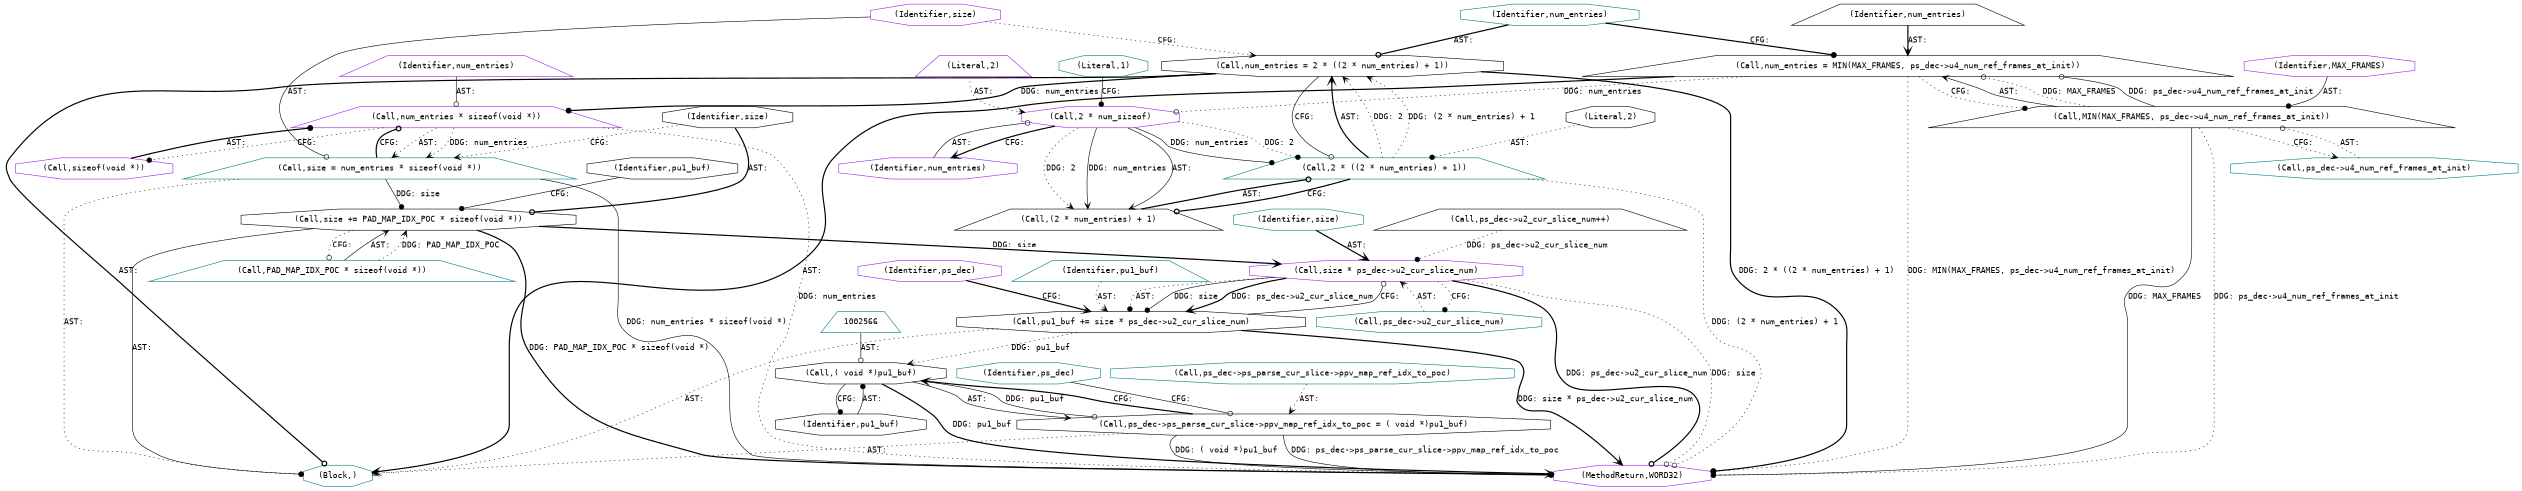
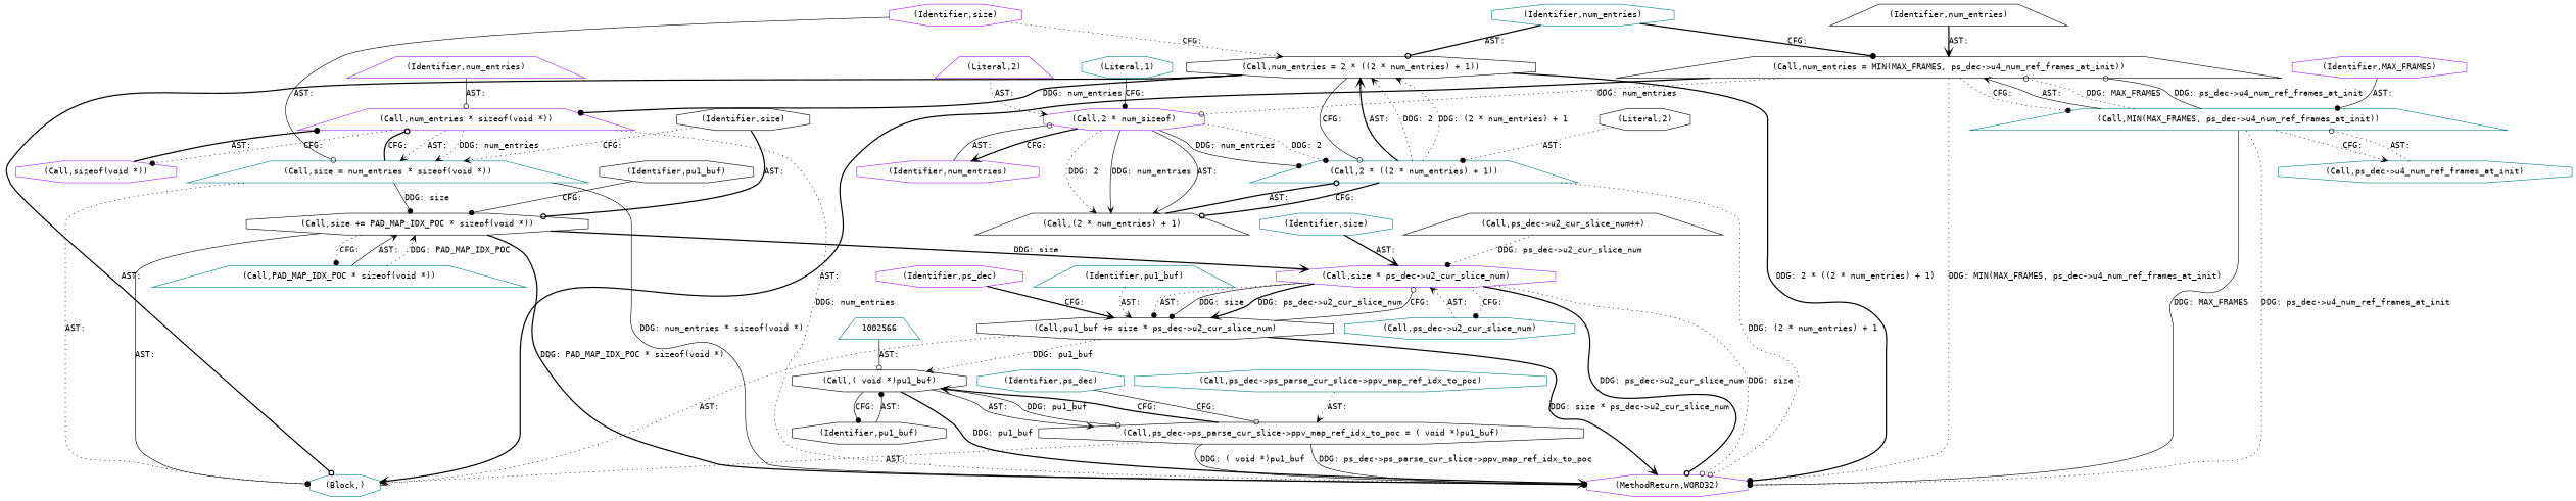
  digraph {
    fontname="DejaVu Sans Mono"
    node [color=teal fontname="DejaVu Sans Mono" shape=octagon]
    edge [arrowhead=vee fontname="DejaVu Sans Mono" style=dotted]
    n1 [color=purple label="(Call,num_entries * sizeof(void *))" shape=trapezium]
    n2 [label="(Call,size = num_entries * sizeof(void *))" shape=trapezium]
    n3 [color=purple label="(Call,sizeof(void *))"]
    n4 [color=purple label="(MethodReturn,WORD32)"]
    n5 [label="(Block,)"]
    n6 [color=black label="(Call,size += PAD_MAP_IDX_POC * sizeof(void *))"]
    n7 [color=black label="(Call,num_entries = 2 * ((2 * num_entries) + 1))"]
    n8 [label="(Call,2 * ((2 * num_entries) + 1))" shape=trapezium]
    n9 [color=black label="(Call,(2 * num_entries) + 1)" shape=trapezium]
    n10 [color=purple label="(Call,2 * num_sizeof)"]
    n11 [color=purple label="(Identifier,num_entries)"]
    n12 [color=black label="(Call,num_entries = MIN(MAX_FRAMES, ps_dec->u4_num_ref_frames_at_init))" shape=trapezium]
-   n13 [color=black label="(Call,MIN(MAX_FRAMES, ps_dec->u4_num_ref_frames_at_init))" shape=trapezium]
+   n13 [label="(Call,MIN(MAX_FRAMES, ps_dec->u4_num_ref_frames_at_init))" shape=trapezium]
    n14 [label="(Call,ps_dec->u4_num_ref_frames_at_init)"]
    n15 [color=purple label="(Call,size * ps_dec->u2_cur_slice_num)"]
    n16 [label="(Call,PAD_MAP_IDX_POC * sizeof(void *))" shape=trapezium]
    n17 [color=black label="(Call,pu1_buf += size * ps_dec->u2_cur_slice_num)"]
    n18 [label="(Call,ps_dec->u2_cur_slice_num)"]
    n19 [color=black label="(Call,( void *)pu1_buf)"]
    n20 [color=black label="(Call,ps_dec->ps_parse_cur_slice->ppv_map_ref_idx_to_poc = ( void *)pu1_buf)"]
    n21 [color=black label="(Identifier,pu1_buf)"]
    n22 [label="(Identifier,size)"]
    n23 [color=black label="(Identifier,pu1_buf)"]
    n24 [color=black label="(Identifier,size)"]
    n25 [color=purple label="(Identifier,ps_dec)"]
    n26 [label="(Identifier,ps_dec)"]
    n27 [color=purple label="(Literal,2)" shape=trapezium]
    n28 [label="(Call,ps_dec->ps_parse_cur_slice->ppv_map_ref_idx_to_poc)"]
    n29 [color=purple label="(Identifier,size)"]
    n30 [color=purple label="(Identifier,num_entries)" shape=trapezium]
    n31 [color=black label="(Identifier,num_entries)" shape=trapezium]
    n32 [label="(Identifier,num_entries)"]
    n33 [color=black label="(Call,ps_dec->u2_cur_slice_num++)" shape=trapezium]
    n34 [label="(Identifier,pu1_buf)" shape=trapezium]
    n35 [color=purple label="(Identifier,MAX_FRAMES)"]
    n36 [color=black label="(Literal,2)"]
    n37 [label="(Literal,1)"]
    n38 [label=1002566 shape=trapezium]
    n1 -> n2 [label="AST: "]
    n1 -> n2 [label="DDG: num_entries"]
    n1 -> n3 [arrowhead=dot label="CFG: "]
    n1 -> n4 [arrowhead=odot label="DDG: num_entries"]
    n2 -> n1 [arrowhead=odot label="CFG: " style=bold]
    n2 -> n4 [arrowhead=odot label="DDG: num_entries * sizeof(void *)" style=solid]
    n2 -> n5 [arrowhead=odot label="AST: "]
    n2 -> n6 [arrowhead=dot label="DDG: size" style=solid]
    n3 -> n1 [arrowhead=dot label="AST: " style=bold]
    n6 -> n4 [arrowhead=dot label="DDG: PAD_MAP_IDX_POC * sizeof(void *)" style=bold]
    n6 -> n5 [arrowhead=dot label="AST: " style=solid]
    n6 -> n15 [label="DDG: size" style=bold]
-   n6 -> n16 [arrowhead=odot label="CFG: "]
+   n6 -> n16 [arrowhead=dot label="CFG: "]
    n7 -> n1 [arrowhead=dot label="DDG: num_entries" style=bold]
    n7 -> n4 [arrowhead=dot label="DDG: 2 * ((2 * num_entries) + 1)" style=bold]
    n7 -> n5 [arrowhead=odot label="AST: " style=bold]
    n7 -> n8 [arrowhead=odot label="CFG: " style=solid]
    n8 -> n4 [arrowhead=odot label="DDG: (2 * num_entries) + 1"]
    n8 -> n7 [label="AST: " style=bold]
    n8 -> n7 [label="DDG: 2"]
    n8 -> n7 [label="DDG: (2 * num_entries) + 1"]
    n8 -> n9 [arrowhead=odot label="CFG: " style=bold]
    n9 -> n8 [arrowhead=odot label="AST: " style=bold]
    n10 -> n8 [arrowhead=dot label="DDG: 2"]
    n10 -> n8 [arrowhead=dot label="DDG: num_entries" style=solid]
    n10 -> n9 [label="AST: " style=solid]
    n10 -> n9 [label="DDG: 2"]
    n10 -> n9 [label="DDG: num_entries" style=solid]
    n10 -> n11 [label="CFG: " style=bold]
    n11 -> n10 [arrowhead=odot label="AST: " style=solid]
    n12 -> n4 [arrowhead=odot label="DDG: MIN(MAX_FRAMES, ps_dec->u4_num_ref_frames_at_init)"]
    n12 -> n5 [label="AST: " style=bold]
    n12 -> n10 [arrowhead=odot label="DDG: num_entries"]
    n12 -> n13 [arrowhead=dot label="CFG: "]
    n13 -> n4 [arrowhead=odot label="DDG: ps_dec->u4_num_ref_frames_at_init"]
    n13 -> n4 [arrowhead=dot label="DDG: MAX_FRAMES" style=solid]
    n13 -> n12 [label="AST: " style=solid]
    n13 -> n12 [arrowhead=odot label="DDG: MAX_FRAMES"]
    n13 -> n12 [arrowhead=odot label="DDG: ps_dec->u4_num_ref_frames_at_init" style=solid]
    n13 -> n14 [label="CFG: "]
    n14 -> n13 [arrowhead=odot label="AST: "]
    n15 -> n4 [arrowhead=odot label="DDG: ps_dec->u2_cur_slice_num" style=bold]
    n15 -> n4 [arrowhead=odot label="DDG: size"]
    n15 -> n17 [arrowhead=dot label="AST: "]
    n15 -> n17 [arrowhead=dot label="DDG: size" style=solid]
    n15 -> n17 [label="DDG: ps_dec->u2_cur_slice_num" style=bold]
    n15 -> n18 [arrowhead=dot label="CFG: "]
    n16 -> n6 [label="AST: " style=solid]
    n16 -> n6 [label="DDG: PAD_MAP_IDX_POC"]
    n17 -> n4 [label="DDG: size * ps_dec->u2_cur_slice_num" style=bold]
    n17 -> n5 [arrowhead=odot label="AST: "]
    n17 -> n15 [arrowhead=odot label="CFG: " style=solid]
    n17 -> n19 [label="DDG: pu1_buf"]
    n18 -> n15 [label="AST: "]
    n19 -> n4 [label="DDG: pu1_buf" style=bold]
    n19 -> n20 [label="AST: " style=solid]
    n19 -> n20 [arrowhead=odot label="DDG: pu1_buf" style=solid]
    n19 -> n21 [arrowhead=dot label="CFG: " style=solid]
    n20 -> n4 [arrowhead=dot label="DDG: ( void *)pu1_buf" style=solid]
    n20 -> n4 [arrowhead=odot label="DDG: ps_dec->ps_parse_cur_slice->ppv_map_ref_idx_to_poc" style=solid]
    n20 -> n5 [label="AST: "]
    n20 -> n19 [label="CFG: " style=bold]
    n21 -> n19 [arrowhead=dot label="AST: " style=solid]
    n22 -> n15 [label="AST: " style=bold]
    n23 -> n6 [arrowhead=dot label="CFG: " style=solid]
    n24 -> n2 [label="CFG: "]
    n24 -> n6 [arrowhead=odot label="AST: " style=bold]
    n25 -> n17 [label="CFG: " style=bold]
    n26 -> n20 [arrowhead=odot label="CFG: " style=solid]
    n27 -> n10 [label="AST: "]
    n28 -> n20 [label="AST: "]
    n29 -> n2 [arrowhead=odot label="AST: " style=solid]
    n29 -> n7 [label="CFG: "]
    n30 -> n1 [arrowhead=odot label="AST: " style=solid]
    n31 -> n12 [label="AST: " style=bold]
    n32 -> n7 [arrowhead=odot label="AST: " style=bold]
    n32 -> n12 [arrowhead=dot label="CFG: " style=bold]
    n33 -> n15 [arrowhead=dot label="DDG: ps_dec->u2_cur_slice_num"]
    n34 -> n17 [label="AST: "]
    n35 -> n13 [arrowhead=dot label="AST: " style=solid]
    n36 -> n8 [arrowhead=dot label="AST: "]
    n37 -> n10 [arrowhead=dot label="CFG: " style=solid]
    n38 -> n19 [arrowhead=odot label="AST: " style=solid]
  }
